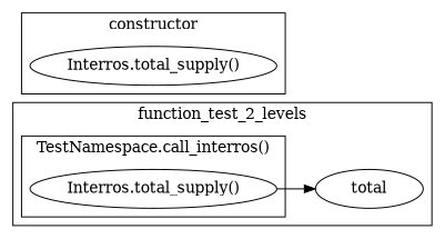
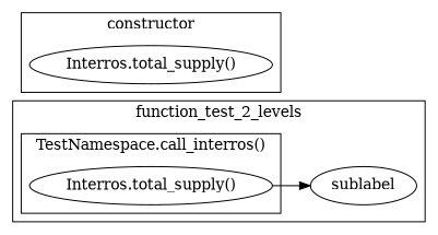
  digraph {
    compound=true
    rankdir=LR
    n1 [label="Interros.total_supply()"]
-   n2 [label=total]
+   n2 [label=sublabel]
    n3 [label="Interros.total_supply()"]
    subgraph cluster_1 {
      label=function_test_2_levels
      n2
      subgraph cluster_2 {
        label="TestNamespace.call_interros()"
        n1
      }
    }
    subgraph cluster_3 {
      label=constructor
      n3
    }
    n1 -> n2
  }
